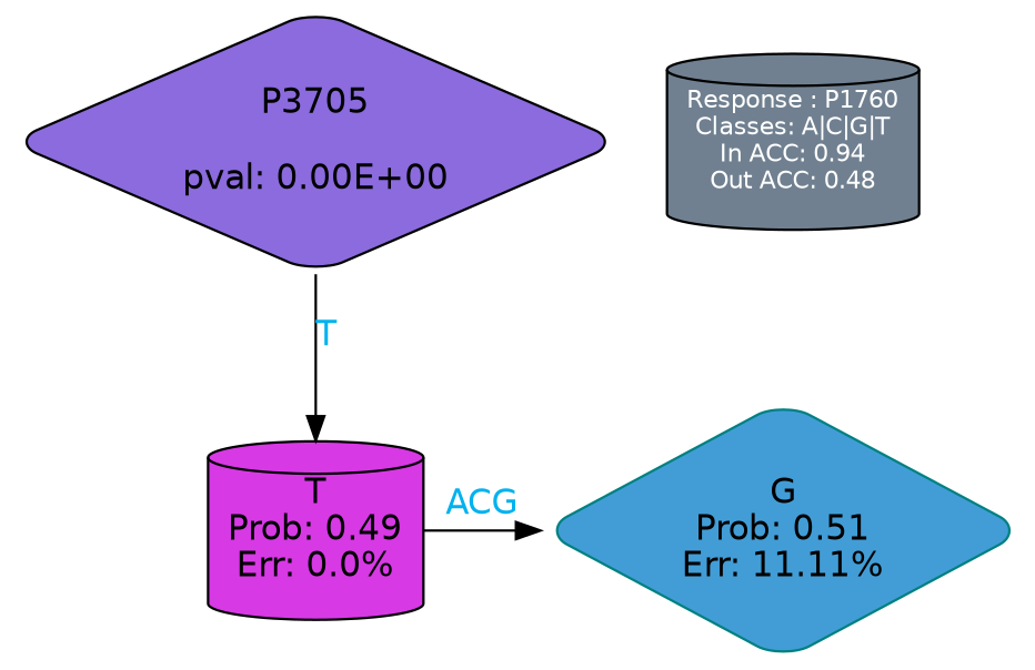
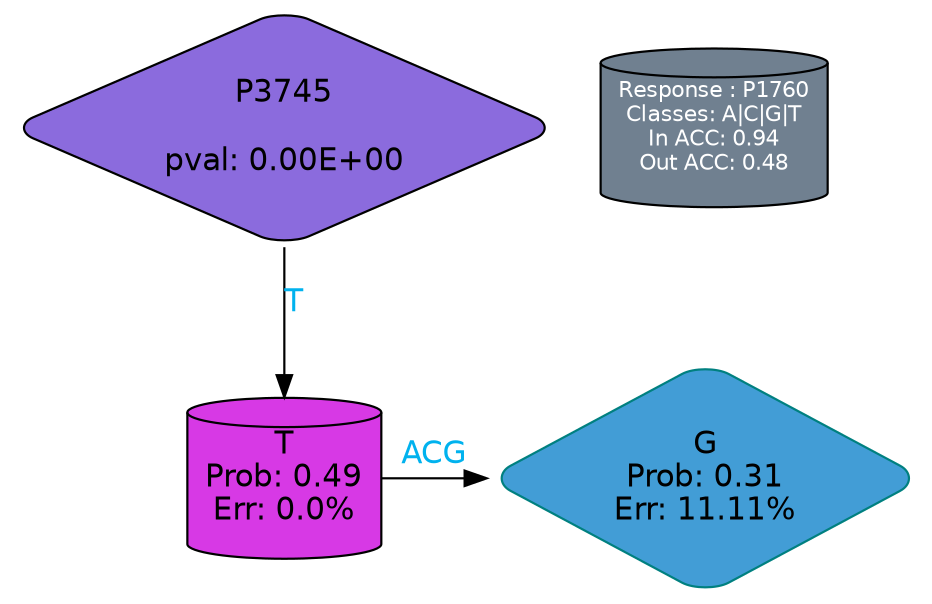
  digraph {
    ranksep=equally
    splines=polylines
    node [color=black fontname=helvetica shape=diamond style="filled, rounded"]
    edge [fontcolor=deepskyblue2 fontname=helvetica]
-   n1 [color=teal fillcolor="#429dd6" label="G\nProb: 0.51\nErr: 11.11%"]
+   n1 [color=teal fillcolor="#429dd6" label="G\nProb: 0.31\nErr: 11.11%"]
    n2 [fillcolor="#d739e5" label="T\nProb: 0.49\nErr: 0.0%" shape=cylinder]
    n3 [align=left fillcolor=slategray fontcolor=white fontsize=10 label="Response : P1760\nClasses: A|C|G|T\nIn ACC: 0.94\nOut ACC: 0.48\n" shape=cylinder style=filled]
-   n4 [fillcolor="#8b6bdd" label="P3705\n\npval: 0.00E+00"]
+   n4 [fillcolor="#8b6bdd" label="P3745\n\npval: 0.00E+00"]
    subgraph sub_1 {
      rank=same
      n1
      n2
    }
    subgraph sub_2 {
      rank=same
      n3
      n4
    }
    n2 -> n1 [label=ACG]
    n4 -> n2 [label=T]
  }
